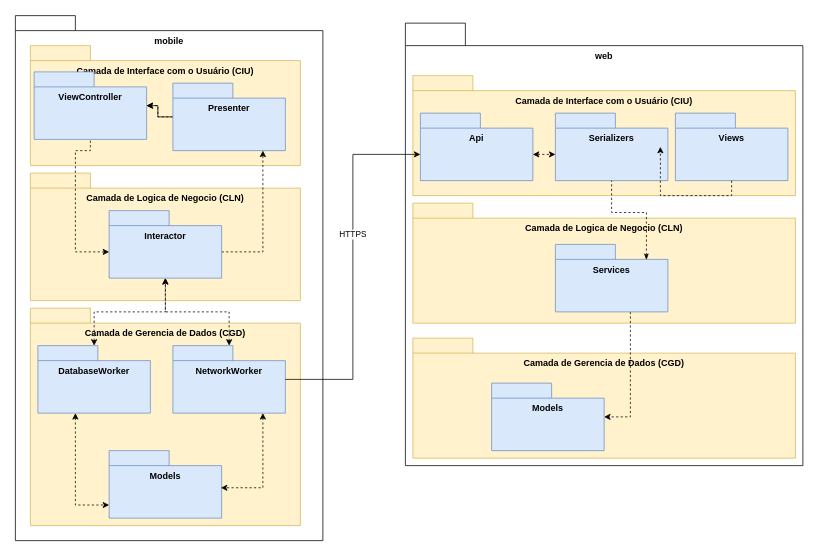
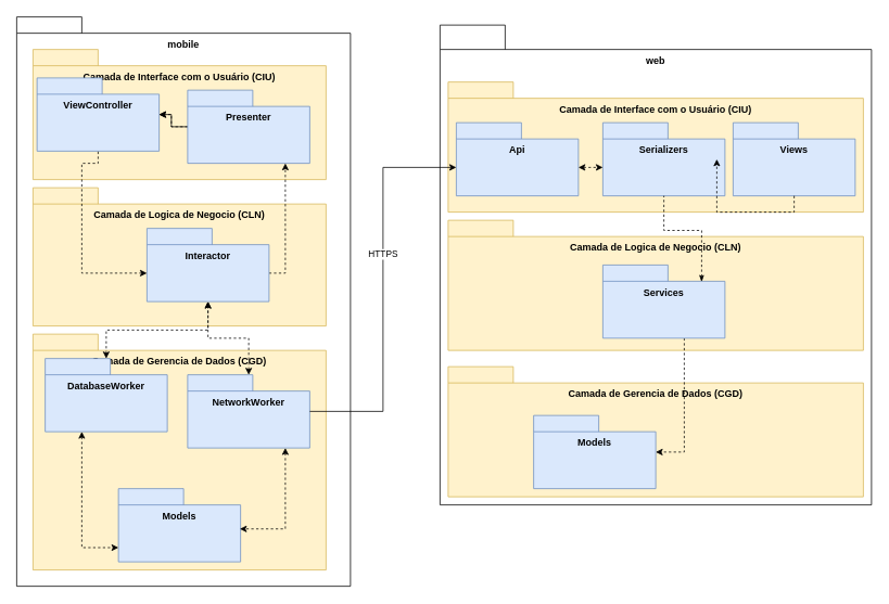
  <mxCell id="0" />
  <mxCell id="1" parent="0" />
  <mxCell id="2" value="mobile" style="shape=folder;fontStyle=1;tabWidth=80;tabHeight=20;tabPosition=left;html=1;boundedLbl=1;whiteSpace=wrap;horizontal=1;labelPosition=center;verticalLabelPosition=middle;align=center;verticalAlign=top;" parent="1" vertex="1"><mxGeometry x="20" y="20" width="410" height="700" as="geometry" /></mxCell>
  <mxCell id="3" value="web" style="shape=folder;fontStyle=1;tabWidth=80;tabHeight=30;tabPosition=left;html=1;boundedLbl=1;whiteSpace=wrap;horizontal=1;labelPosition=center;verticalLabelPosition=middle;align=center;verticalAlign=top;" parent="1" vertex="1"><mxGeometry x="540" y="30" width="530" height="590" as="geometry" /></mxCell>
  <mxCell id="4" value="Camada de Interface com o Usuário (CIU)" style="shape=folder;fontStyle=1;tabWidth=80;tabHeight=20;tabPosition=left;html=1;boundedLbl=1;whiteSpace=wrap;verticalAlign=top;fillColor=#fff2cc;strokeColor=#d6b656;" parent="1" vertex="1"><mxGeometry x="40" y="60" width="360" height="160" as="geometry" /></mxCell>
  <mxCell id="5" value="ViewController" style="shape=folder;fontStyle=1;tabWidth=80;tabHeight=20;tabPosition=left;html=1;boundedLbl=1;whiteSpace=wrap;verticalAlign=top;fillColor=#dae8fc;strokeColor=#6c8ebf;" parent="1" vertex="1"><mxGeometry x="45" y="95" width="150" height="90" as="geometry" /></mxCell>
  <mxCell id="6" value="" style="edgeStyle=orthogonalEdgeStyle;rounded=0;orthogonalLoop=1;jettySize=auto;html=1;" parent="1" source="8" target="5" edge="1"><mxGeometry relative="1" as="geometry" /></mxCell>
  <mxCell id="7" value="" style="edgeStyle=orthogonalEdgeStyle;rounded=0;orthogonalLoop=1;jettySize=auto;html=1;dashed=1;" parent="1" source="8" target="5" edge="1"><mxGeometry relative="1" as="geometry" /></mxCell>
  <mxCell id="8" value="Presenter" style="shape=folder;fontStyle=1;tabWidth=80;tabHeight=20;tabPosition=left;html=1;boundedLbl=1;whiteSpace=wrap;verticalAlign=top;fillColor=#dae8fc;strokeColor=#6c8ebf;" parent="1" vertex="1"><mxGeometry x="230" y="110" width="150" height="90" as="geometry" /></mxCell>
  <mxCell id="9" value="Camada de Logica de Negocio (CLN)" style="shape=folder;fontStyle=1;tabWidth=80;tabHeight=20;tabPosition=left;html=1;boundedLbl=1;whiteSpace=wrap;verticalAlign=top;fillColor=#fff2cc;strokeColor=#d6b656;" parent="1" vertex="1"><mxGeometry x="40" y="230" width="360" height="170" as="geometry" /></mxCell>
  <mxCell id="10" style="edgeStyle=orthogonalEdgeStyle;rounded=0;orthogonalLoop=1;jettySize=auto;html=1;exitX=0;exitY=0;exitDx=150;exitDy=55;exitPerimeter=0;dashed=1;" parent="1" source="11" target="8" edge="1"><mxGeometry relative="1" as="geometry"><Array as="points"><mxPoint x="350" y="335" /></Array></mxGeometry></mxCell>
- <mxCell id="11" value="Interactor" style="shape=folder;fontStyle=1;tabWidth=80;tabHeight=20;tabPosition=left;html=1;boundedLbl=1;whiteSpace=wrap;verticalAlign=top;fillColor=#dae8fc;strokeColor=#6c8ebf;" parent="1" vertex="1"><mxGeometry x="145" y="280" width="150" height="90" as="geometry" /></mxCell>
+ <mxCell id="11" value="Interactor" style="shape=folder;fontStyle=1;tabWidth=80;tabHeight=20;tabPosition=left;html=1;boundedLbl=1;whiteSpace=wrap;verticalAlign=top;fillColor=#dae8fc;strokeColor=#6c8ebf;" parent="1" vertex="1"><mxGeometry x="180" y="280" width="150" height="90" as="geometry" /></mxCell>
  <mxCell id="12" value="Camada de Gerencia de Dados (CGD)" style="shape=folder;fontStyle=1;tabWidth=80;tabHeight=20;tabPosition=left;html=1;boundedLbl=1;whiteSpace=wrap;verticalAlign=top;fillColor=#fff2cc;strokeColor=#d6b656;" parent="1" vertex="1"><mxGeometry x="40" y="410" width="360" height="290" as="geometry" /></mxCell>
- <mxCell id="13" value="DatabaseWorker" style="shape=folder;fontStyle=1;tabWidth=80;tabHeight=20;tabPosition=left;html=1;boundedLbl=1;whiteSpace=wrap;verticalAlign=top;fillColor=#dae8fc;strokeColor=#6c8ebf;" parent="1" vertex="1"><mxGeometry x="50" y="460" width="150" height="90" as="geometry" /></mxCell>
+ <mxCell id="13" value="DatabaseWorker" style="shape=folder;fontStyle=1;tabWidth=80;tabHeight=20;tabPosition=left;html=1;boundedLbl=1;whiteSpace=wrap;verticalAlign=top;fillColor=#dae8fc;strokeColor=#6c8ebf;" parent="1" vertex="1"><mxGeometry x="55" y="440" width="150" height="90" as="geometry" /></mxCell>
  <mxCell id="14" value="Models" style="shape=folder;fontStyle=1;tabWidth=80;tabHeight=20;tabPosition=left;html=1;boundedLbl=1;whiteSpace=wrap;verticalAlign=top;fillColor=#dae8fc;strokeColor=#6c8ebf;" parent="1" vertex="1"><mxGeometry x="145" y="600" width="150" height="90" as="geometry" /></mxCell>
  <mxCell id="15" style="edgeStyle=orthogonalEdgeStyle;rounded=0;orthogonalLoop=1;jettySize=auto;html=1;dashed=1;startArrow=classic;startFill=1;" parent="1" source="16" target="11" edge="1"><mxGeometry relative="1" as="geometry" /></mxCell>
  <mxCell id="16" value="NetworkWorker" style="shape=folder;fontStyle=1;tabWidth=80;tabHeight=20;tabPosition=left;html=1;boundedLbl=1;whiteSpace=wrap;verticalAlign=top;fillColor=#dae8fc;strokeColor=#6c8ebf;" parent="1" vertex="1"><mxGeometry x="230" y="460" width="150" height="90" as="geometry" /></mxCell>
  <mxCell id="17" style="edgeStyle=orthogonalEdgeStyle;rounded=0;orthogonalLoop=1;jettySize=auto;html=1;entryX=0.5;entryY=1;entryDx=0;entryDy=0;entryPerimeter=0;dashed=1;startArrow=classic;startFill=1;" parent="1" source="13" target="11" edge="1"><mxGeometry relative="1" as="geometry" /></mxCell>
  <mxCell id="18" style="edgeStyle=orthogonalEdgeStyle;rounded=0;orthogonalLoop=1;jettySize=auto;html=1;entryX=0.5;entryY=1;entryDx=0;entryDy=0;entryPerimeter=0;exitX=0;exitY=0;exitDx=0;exitDy=55;exitPerimeter=0;endArrow=none;endFill=0;startArrow=classic;startFill=1;dashed=1;" parent="1" source="11" target="5" edge="1"><mxGeometry relative="1" as="geometry"><Array as="points"><mxPoint x="100" y="335" /><mxPoint x="100" y="200" /></Array></mxGeometry></mxCell>
  <mxCell id="19" style="edgeStyle=orthogonalEdgeStyle;rounded=0;orthogonalLoop=1;jettySize=auto;html=1;entryX=0.994;entryY=0.55;entryDx=0;entryDy=0;entryPerimeter=0;dashed=1;startArrow=classic;startFill=1;" parent="1" source="16" target="14" edge="1"><mxGeometry relative="1" as="geometry"><Array as="points"><mxPoint x="350" y="649" /></Array></mxGeometry></mxCell>
  <mxCell id="20" style="edgeStyle=orthogonalEdgeStyle;rounded=0;orthogonalLoop=1;jettySize=auto;html=1;entryX=0;entryY=0;entryDx=0;entryDy=72.5;entryPerimeter=0;dashed=1;startArrow=classic;startFill=1;" parent="1" source="13" target="14" edge="1"><mxGeometry relative="1" as="geometry"><Array as="points"><mxPoint x="100" y="673" /></Array></mxGeometry></mxCell>
  <mxCell id="21" value="Camada de Interface com o Usuário (CIU)" style="shape=folder;fontStyle=1;tabWidth=80;tabHeight=20;tabPosition=left;html=1;boundedLbl=1;whiteSpace=wrap;verticalAlign=top;fillColor=#fff2cc;strokeColor=#d6b656;" parent="1" vertex="1"><mxGeometry x="550" y="100" width="510" height="160" as="geometry" /></mxCell>
  <mxCell id="22" value="Api" style="shape=folder;fontStyle=1;tabWidth=80;tabHeight=20;tabPosition=left;html=1;boundedLbl=1;whiteSpace=wrap;verticalAlign=top;fillColor=#dae8fc;strokeColor=#6c8ebf;" parent="1" vertex="1"><mxGeometry x="560" y="150" width="150" height="90" as="geometry" /></mxCell>
  <mxCell id="23" value="Serializers" style="shape=folder;fontStyle=1;tabWidth=80;tabHeight=20;tabPosition=left;html=1;boundedLbl=1;whiteSpace=wrap;verticalAlign=top;fillColor=#dae8fc;strokeColor=#6c8ebf;" parent="1" vertex="1"><mxGeometry x="740" y="150" width="150" height="90" as="geometry" /></mxCell>
  <mxCell id="24" value="Camada de Logica de Negocio (CLN)" style="shape=folder;fontStyle=1;tabWidth=80;tabHeight=20;tabPosition=left;html=1;boundedLbl=1;whiteSpace=wrap;verticalAlign=top;fillColor=#fff2cc;strokeColor=#d6b656;" parent="1" vertex="1"><mxGeometry x="550" y="270" width="510" height="160" as="geometry" /></mxCell>
  <mxCell id="25" value="Camada de Gerencia de Dados (CGD)" style="shape=folder;fontStyle=1;tabWidth=80;tabHeight=20;tabPosition=left;html=1;boundedLbl=1;whiteSpace=wrap;verticalAlign=top;fillColor=#fff2cc;strokeColor=#d6b656;" parent="1" vertex="1"><mxGeometry x="550" y="450" width="510" height="160" as="geometry" /></mxCell>
  <mxCell id="26" value="Models" style="shape=folder;fontStyle=1;tabWidth=80;tabHeight=20;tabPosition=left;html=1;boundedLbl=1;whiteSpace=wrap;verticalAlign=top;fillColor=#dae8fc;strokeColor=#6c8ebf;" parent="1" vertex="1"><mxGeometry x="655" y="510" width="150" height="90" as="geometry" /></mxCell>
  <mxCell id="27" style="edgeStyle=orthogonalEdgeStyle;rounded=0;orthogonalLoop=1;jettySize=auto;html=1;dashed=1;" parent="1" source="29" target="26" edge="1"><mxGeometry relative="1" as="geometry"><Array as="points"><mxPoint x="840" y="375" /><mxPoint x="840" y="555" /></Array></mxGeometry></mxCell>
  <mxCell id="28" style="edgeStyle=orthogonalEdgeStyle;rounded=0;orthogonalLoop=1;jettySize=auto;html=1;exitX=0.809;exitY=0.231;exitDx=0;exitDy=0;exitPerimeter=0;startArrow=classicThin;startFill=1;endArrow=none;endFill=0;dashed=1;" parent="1" source="29" target="23" edge="1"><mxGeometry relative="1" as="geometry"><Array as="points" /></mxGeometry></mxCell>
  <mxCell id="29" value="Services" style="shape=folder;fontStyle=1;tabWidth=80;tabHeight=20;tabPosition=left;html=1;boundedLbl=1;whiteSpace=wrap;verticalAlign=top;fillColor=#dae8fc;strokeColor=#6c8ebf;" parent="1" vertex="1"><mxGeometry x="740" y="325" width="150" height="90" as="geometry" /></mxCell>
  <mxCell id="30" value="" style="endArrow=classic;html=1;rounded=0;exitX=0;exitY=0;exitDx=150;exitDy=55;exitPerimeter=0;entryX=0;entryY=0;entryDx=0;entryDy=55;entryPerimeter=0;startArrow=classic;startFill=1;dashed=1;" parent="1" source="22" target="23" edge="1"><mxGeometry width="50" height="50" relative="1" as="geometry"><mxPoint x="500" y="370" as="sourcePoint" /><mxPoint x="550" y="320" as="targetPoint" /></mxGeometry></mxCell>
  <mxCell id="31" style="edgeStyle=orthogonalEdgeStyle;rounded=0;orthogonalLoop=1;jettySize=auto;html=1;entryX=0;entryY=0;entryDx=0;entryDy=55;entryPerimeter=0;" parent="1" source="16" target="22" edge="1"><mxGeometry relative="1" as="geometry" /></mxCell>
  <mxCell id="32" value="HTTPS" style="edgeLabel;html=1;align=center;verticalAlign=middle;resizable=0;points=[];" parent="31" vertex="1" connectable="0"><mxGeometry x="0.183" y="1" relative="1" as="geometry"><mxPoint as="offset" /></mxGeometry></mxCell>
  <mxCell id="33" value="Views" style="shape=folder;fontStyle=1;tabWidth=80;tabHeight=20;tabPosition=left;html=1;boundedLbl=1;whiteSpace=wrap;verticalAlign=top;fillColor=#dae8fc;strokeColor=#6c8ebf;" vertex="1" parent="1"><mxGeometry x="900" y="150" width="150" height="90" as="geometry" /></mxCell>
  <mxCell id="34" style="edgeStyle=orthogonalEdgeStyle;rounded=0;orthogonalLoop=1;jettySize=auto;html=1;exitX=0.5;exitY=1;exitDx=0;exitDy=0;exitPerimeter=0;dashed=1;" edge="1" parent="1" source="33" target="23"><mxGeometry relative="1" as="geometry" /></mxCell>
